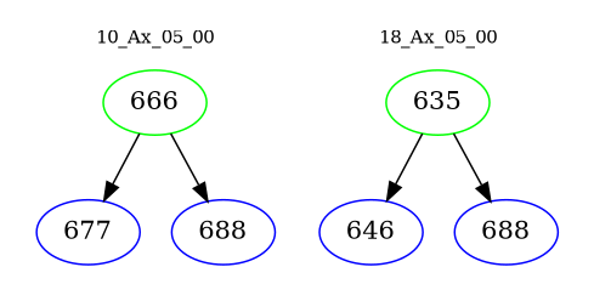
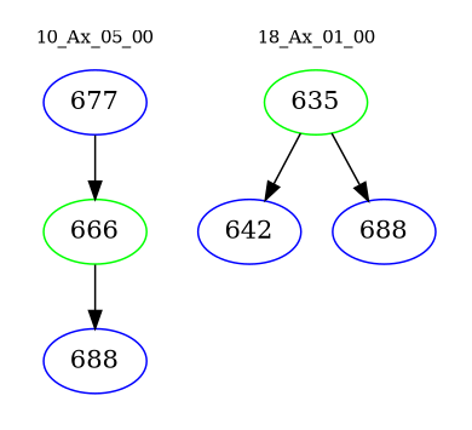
  digraph {
    node [color=blue]
    edge [color=black]
    n1 [color=green label=666]
    n2 [label=677]
    n3 [label=688]
    n4 [color=green label=635]
-   n5 [label=646]
+   n5 [label=642]
    n6 [label=688]
    subgraph cluster_1 {
      color=white
      fontsize=10
      label="10_Ax_05_00"
      n1
      n2
      n3
    }
    subgraph cluster_2 {
      color=white
      fontsize=10
-     label="18_Ax_05_00"
+     label="18_Ax_01_00"
      n4
      n5
      n6
    }
-   n1 -> n2
+   n2 -> n1
    n1 -> n3
    n4 -> n5
    n4 -> n6
  }
